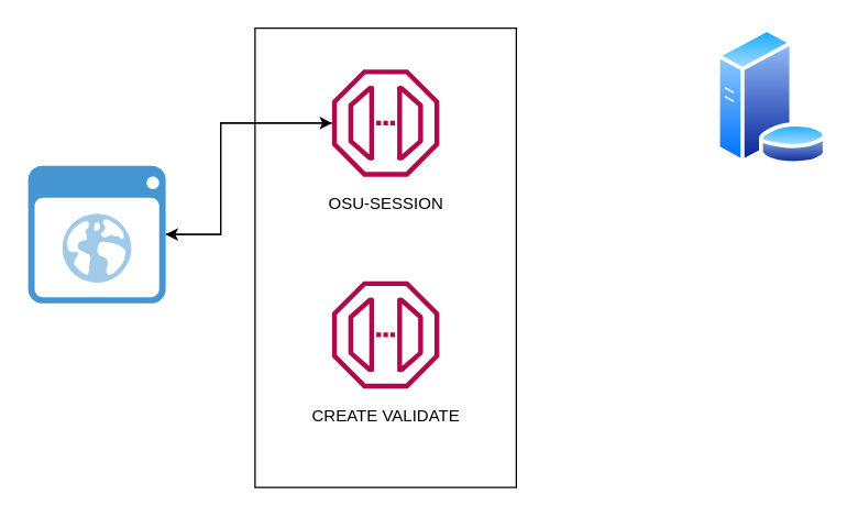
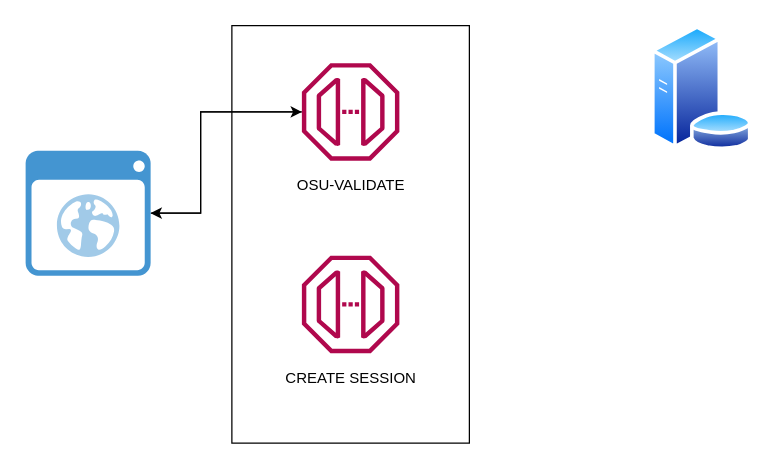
  <mxCell id="0" />
  <mxCell id="1" parent="0" />
  <mxCell id="2" value="" style="rounded=0;whiteSpace=wrap;html=1;direction=south;" vertex="1" parent="1"><mxGeometry x="185" y="20" width="190" height="334" as="geometry" /></mxCell>
  <mxCell id="3" style="edgeStyle=orthogonalEdgeStyle;rounded=0;orthogonalLoop=1;jettySize=auto;html=1;" edge="1" parent="1" source="4" target="10"><mxGeometry relative="1" as="geometry"><Array as="points"><mxPoint x="160" y="89" /><mxPoint x="160" y="170" /></Array></mxGeometry></mxCell>
  <mxCell id="4" value="" style="sketch=0;outlineConnect=0;fontColor=#232F3E;gradientColor=none;fillColor=#B0084D;strokeColor=none;dashed=0;verticalLabelPosition=bottom;verticalAlign=top;align=center;html=1;fontSize=12;fontStyle=0;aspect=fixed;pointerEvents=1;shape=mxgraph.aws4.endpoint;" vertex="1" parent="1"><mxGeometry x="241" y="50" width="78" height="78" as="geometry" /></mxCell>
- <mxCell id="5" value="OSU-SESSION" style="text;html=1;resizable=0;autosize=1;align=center;verticalAlign=middle;points=[];fillColor=none;strokeColor=none;rounded=0;" vertex="1" parent="1"><mxGeometry x="230" y="138" width="100" height="20" as="geometry" /></mxCell>
+ <mxCell id="5" value="OSU-VALIDATE" style="text;html=1;resizable=0;autosize=1;align=center;verticalAlign=middle;points=[];fillColor=none;strokeColor=none;rounded=0;" vertex="1" parent="1"><mxGeometry x="230" y="138" width="100" height="20" as="geometry" /></mxCell>
  <mxCell id="6" value="" style="sketch=0;outlineConnect=0;fontColor=#232F3E;gradientColor=none;fillColor=#B0084D;strokeColor=none;dashed=0;verticalLabelPosition=bottom;verticalAlign=top;align=center;html=1;fontSize=12;fontStyle=0;aspect=fixed;pointerEvents=1;shape=mxgraph.aws4.endpoint;" vertex="1" parent="1"><mxGeometry x="241" y="204" width="78" height="78" as="geometry" /></mxCell>
- <mxCell id="7" value="CREATE VALIDATE" style="text;html=1;resizable=0;autosize=1;align=center;verticalAlign=middle;points=[];fillColor=none;strokeColor=none;rounded=0;" vertex="1" parent="1"><mxGeometry x="220" y="292" width="120" height="20" as="geometry" /></mxCell>
+ <mxCell id="7" value="CREATE SESSION" style="text;html=1;resizable=0;autosize=1;align=center;verticalAlign=middle;points=[];fillColor=none;strokeColor=none;rounded=0;" vertex="1" parent="1"><mxGeometry x="220" y="292" width="120" height="20" as="geometry" /></mxCell>
  <mxCell id="8" value="" style="aspect=fixed;perimeter=ellipsePerimeter;html=1;align=center;shadow=0;dashed=0;spacingTop=3;image;image=img/lib/active_directory/database_server.svg;" vertex="1" parent="1"><mxGeometry x="520" y="20" width="82" height="100" as="geometry" /></mxCell>
  <mxCell id="9" style="edgeStyle=orthogonalEdgeStyle;rounded=0;orthogonalLoop=1;jettySize=auto;html=1;" edge="1" parent="1" source="10" target="4"><mxGeometry relative="1" as="geometry"><Array as="points"><mxPoint x="160" y="170" /><mxPoint x="160" y="89" /></Array></mxGeometry></mxCell>
  <mxCell id="10" value="" style="shadow=0;dashed=0;html=1;strokeColor=none;fillColor=#4495D1;labelPosition=center;verticalLabelPosition=bottom;verticalAlign=top;align=center;outlineConnect=0;shape=mxgraph.veeam.2d.web_ui;" vertex="1" parent="1"><mxGeometry x="20" y="120" width="100" height="100" as="geometry" /></mxCell>
